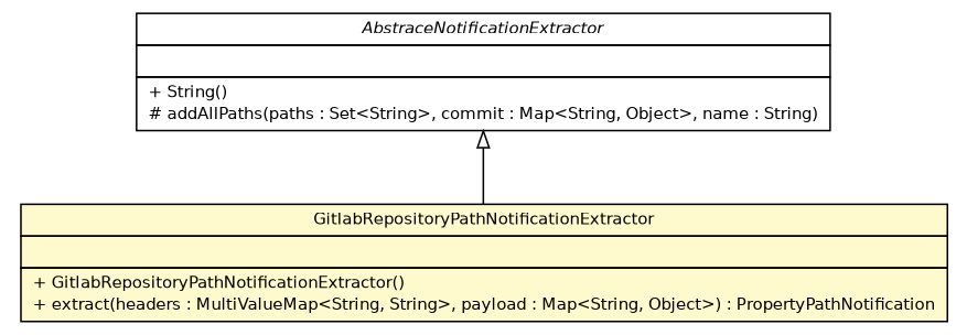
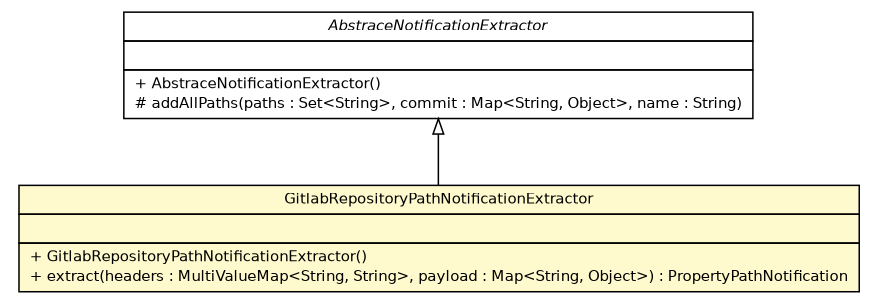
  digraph {
    nodesep=0.25
    ranksep=0.5
    node [fontcolor=black fontname=Helvetica fontsize=10.0 shape=plaintext]
    n1 [label=<<table title="cn.home1.cloud.config.server.monitor.GitlabRepositoryPathNotificationExtractor" border="0" cellborder="1" cellspacing="0" cellpadding="2" port="p" bgcolor="lemonChiffon" href="./GitlabRepositoryPathNotificationExtractor.html"> 		<tr><td><table border="0" cellspacing="0" cellpadding="1"> <tr><td align="center" balign="center"> GitlabRepositoryPathNotificationExtractor </td></tr> 		</table></td></tr> 		<tr><td><table border="0" cellspacing="0" cellpadding="1"> <tr><td align="left" balign="left">  </td></tr> 		</table></td></tr> 		<tr><td><table border="0" cellspacing="0" cellpadding="1"> <tr><td align="left" balign="left"> + GitlabRepositoryPathNotificationExtractor() </td></tr> <tr><td align="left" balign="left"> + extract(headers : MultiValueMap&lt;String, String&gt;, payload : Map&lt;String, Object&gt;) : PropertyPathNotification </td></tr> 		</table></td></tr> 		</table>>]
-   n2 [label=<<table title="cn.home1.cloud.config.server.monitor.AbstraceNotificationExtractor" border="0" cellborder="1" cellspacing="0" cellpadding="2" port="p" href="./AbstraceNotificationExtractor.html"> 		<tr><td><table border="0" cellspacing="0" cellpadding="1"> <tr><td align="center" balign="center"><font face="Helvetica-Oblique"> AbstraceNotificationExtractor </font></td></tr> 		</table></td></tr> 		<tr><td><table border="0" cellspacing="0" cellpadding="1"> <tr><td align="left" balign="left">  </td></tr> 		</table></td></tr> 		<tr><td><table border="0" cellspacing="0" cellpadding="1"> <tr><td align="left" balign="left"> + String() </td></tr> <tr><td align="left" balign="left"> # addAllPaths(paths : Set&lt;String&gt;, commit : Map&lt;String, Object&gt;, name : String) </td></tr> 		</table></td></tr> 		</table>>]
+   n2 [label=<<table title="cn.home1.cloud.config.server.monitor.AbstraceNotificationExtractor" border="0" cellborder="1" cellspacing="0" cellpadding="2" port="p" href="./AbstraceNotificationExtractor.html"> 		<tr><td><table border="0" cellspacing="0" cellpadding="1"> <tr><td align="center" balign="center"><font face="Helvetica-Oblique"> AbstraceNotificationExtractor </font></td></tr> 		</table></td></tr> 		<tr><td><table border="0" cellspacing="0" cellpadding="1"> <tr><td align="left" balign="left">  </td></tr> 		</table></td></tr> 		<tr><td><table border="0" cellspacing="0" cellpadding="1"> <tr><td align="left" balign="left"> + AbstraceNotificationExtractor() </td></tr> <tr><td align="left" balign="left"> # addAllPaths(paths : Set&lt;String&gt;, commit : Map&lt;String, Object&gt;, name : String) </td></tr> 		</table></td></tr> 		</table>>]
    n2 -> n1 [arrowtail=empty dir=back fontname=Helvetica fontsize=10 headport=p labelfontname=Helvetica labelfontsize=10 tailport=p]
  }
